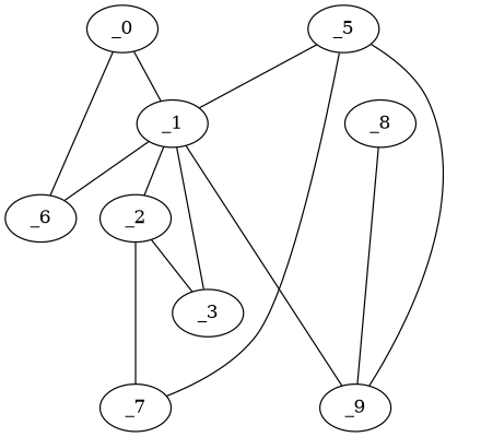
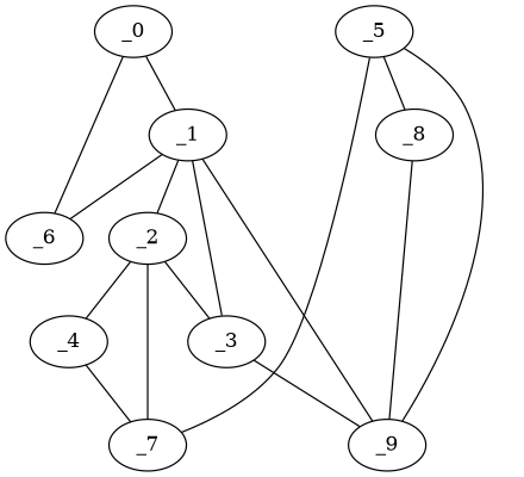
  graph {
    node [x=101 y=6]
    edge [valence=1]
    _0 [x=28 y=121]
    _1 [x=29 y=24]
    _6 [x=100 y=113]
    _2 [x=53]
    _3 [x=67 y=15]
    _9 [y=21]
+   _4 [x=73]
    _7 [y=5]
    _5 [x=81 y=10]
    _8 [y=16]
    _0 -- _1
    _0 -- _6
    _1 -- _6 [valence=2]
    _1 -- _2
    _1 -- _3 [valence=2]
    _1 -- _9
    _2 -- _3 [valence=2]
+   _2 -- _4 [valence=2]
    _2 -- _7
+   _3 -- _9 [valence=2]
+   _4 -- _7
    _5 -- _9
    _5 -- _7 [valence=2]
-   _5 -- _1 [valence=2]
+   _5 -- _8 [valence=2]
    _8 -- _9
  }
